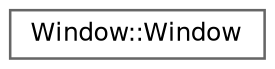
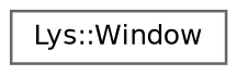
  digraph {
    rankdir=LR
-   n1 [color=grey40 fillcolor=white fontname=Helvetica fontsize=10 height=0.2 label="Window::Window" shape=box style=filled width=0.4]
+   n1 [color=grey40 fillcolor=white fontname=Helvetica fontsize=10 height=0.2 label="Lys::Window" shape=box style=filled width=0.4]
  }
